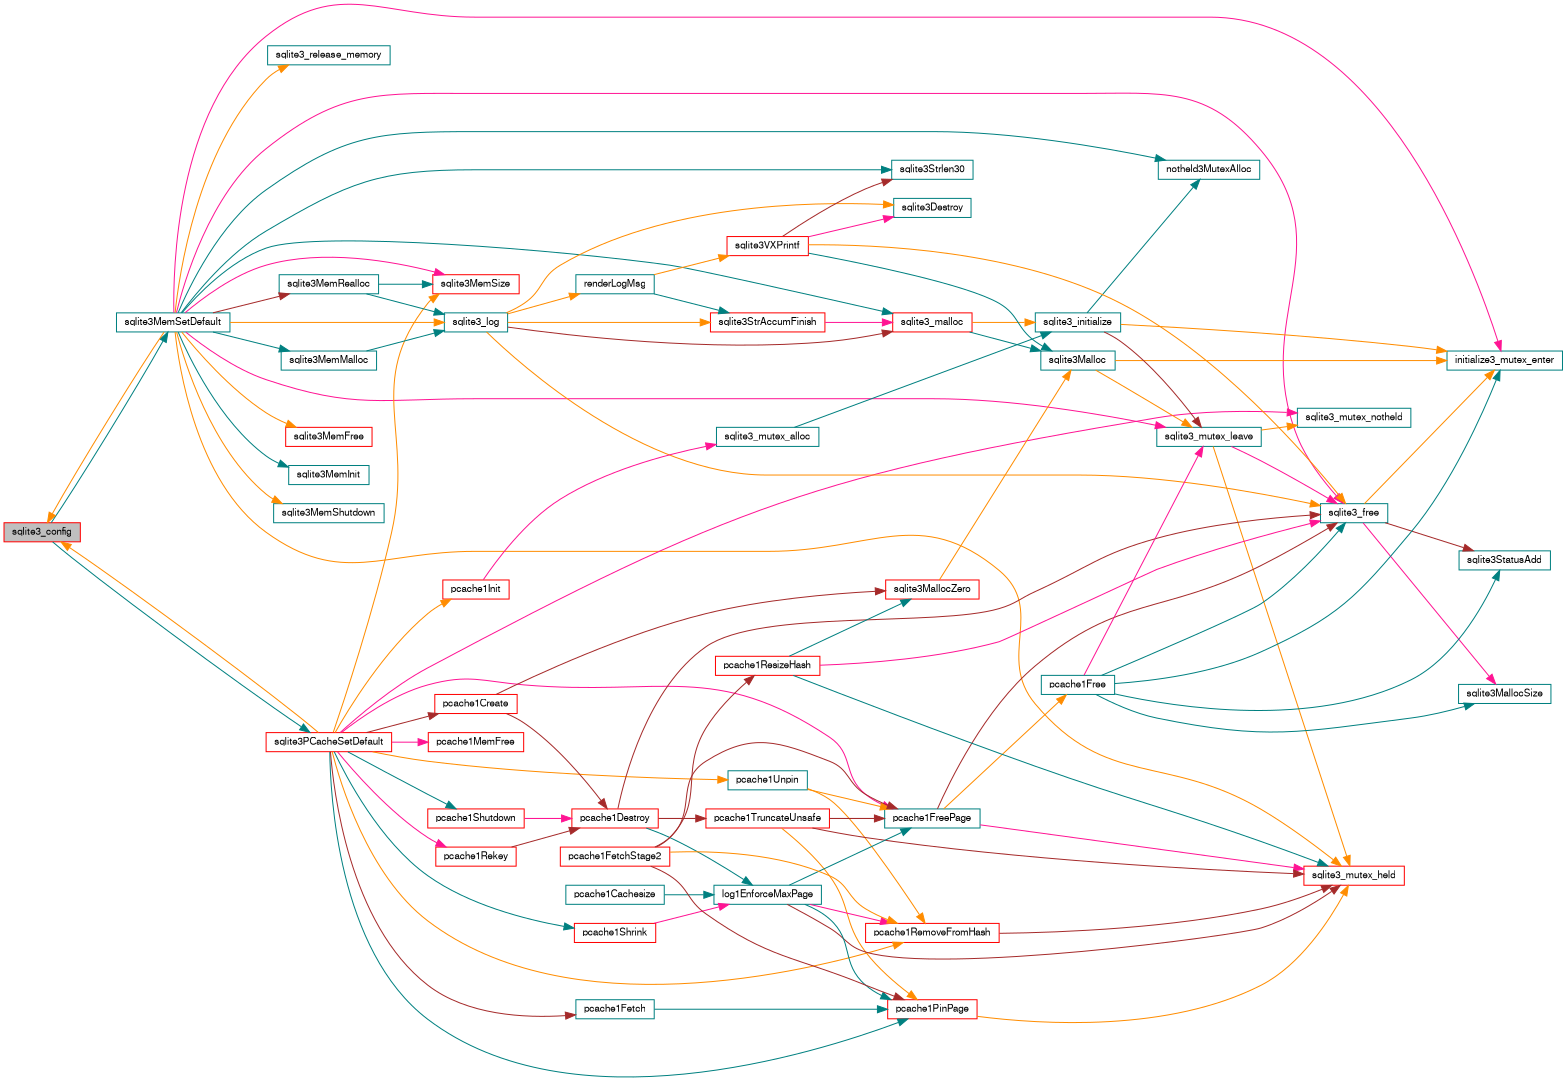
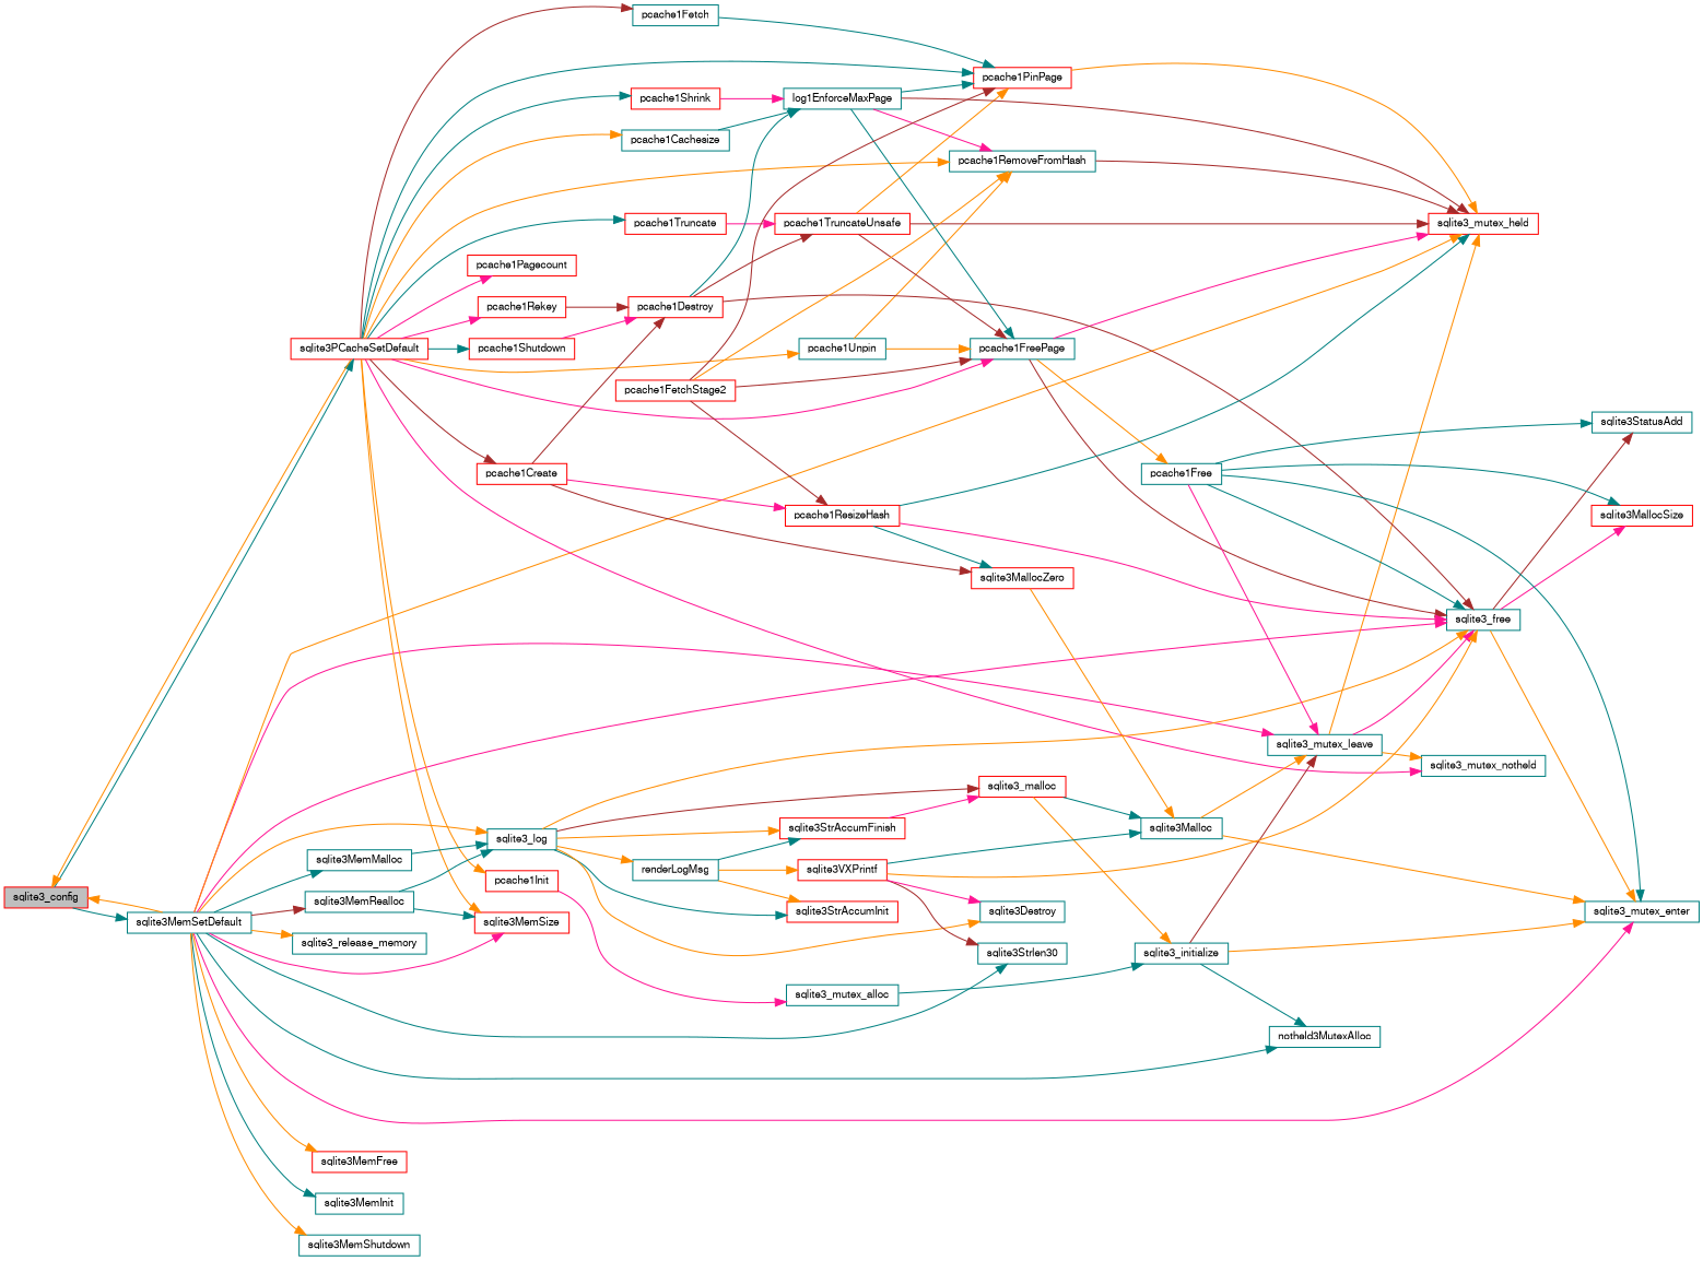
  digraph {
    rankdir=LR
    node [color=teal fillcolor=white fontname=FreeSans fontsize=10 shape=record style=filled]
    edge [color=darkorange fontname=FreeSans fontsize=10 labelfontname=FreeSans labelfontsize=10 style=solid]
    n1 [color=red fillcolor=grey75 fontcolor=black height=0.2 label=sqlite3_config width=0.4]
    n2 [height=0.2 label=sqlite3MemSetDefault width=0.4]
    n3 [color=red height=0.2 label=sqlite3PCacheSetDefault width=0.4]
    n4 [height=0.2 label=sqlite3MemMalloc width=0.4]
    n5 [height=0.2 label=sqlite3_log width=0.4]
-   n6 [height=0.2 label=initialize3_mutex_enter width=0.4]
+   n6 [height=0.2 label=sqlite3_mutex_enter width=0.4]
    n7 [height=0.2 label=sqlite3_mutex_leave width=0.4]
    n8 [color=red height=0.2 label=sqlite3_mutex_held width=0.4]
    n9 [height=0.2 label=sqlite3Strlen30 width=0.4]
    n10 [height=0.2 label=sqlite3_free width=0.4]
    n11 [color=red height=0.2 label=sqlite3_malloc width=0.4]
    n12 [height=0.2 label=notheld3MutexAlloc width=0.4]
    n13 [color=red height=0.2 label=sqlite3MemFree width=0.4]
    n14 [height=0.2 label=sqlite3MemRealloc width=0.4]
    n15 [color=red height=0.2 label=sqlite3MemSize width=0.4]
    n16 [height=0.2 label=sqlite3MemInit width=0.4]
    n17 [height=0.2 label=sqlite3MemShutdown width=0.4]
    n18 [height=0.2 label=sqlite3_release_memory width=0.4]
    n19 [height=0.2 label=sqlite3_mutex_notheld width=0.4]
    n20 [color=red height=0.2 label=pcache1Init width=0.4]
    n21 [color=red height=0.2 label=pcache1Shutdown width=0.4]
    n22 [color=red height=0.2 label=pcache1PinPage width=0.4]
    n23 [height=0.2 label=pcache1FreePage width=0.4]
-   n24 [color=red height=0.2 label=pcache1RemoveFromHash width=0.4]
+   n24 [height=0.2 label=pcache1RemoveFromHash width=0.4]
    n25 [color=red height=0.2 label=pcache1Create width=0.4]
    n26 [height=0.2 label=pcache1Cachesize width=0.4]
-   n27 [color=red height=0.2 label=pcache1MemFree width=0.4]
+   n27 [color=red height=0.2 label=pcache1Pagecount width=0.4]
    n28 [height=0.2 label=pcache1Fetch width=0.4]
    n29 [height=0.2 label=pcache1Unpin width=0.4]
    n30 [color=red height=0.2 label=pcache1Rekey width=0.4]
+   n31 [color=red height=0.2 label=pcache1Truncate width=0.4]
    n32 [color=red height=0.2 label=pcache1Shrink width=0.4]
    n33 [height=0.2 label=renderLogMsg width=0.4]
+   n34 [color=red height=0.2 label=sqlite3StrAccumInit width=0.4]
    n35 [height=0.2 label=sqlite3Destroy width=0.4]
    n36 [color=red height=0.2 label=sqlite3StrAccumFinish width=0.4]
    n37 [height=0.2 label=sqlite3StatusAdd width=0.4]
-   n38 [height=0.2 label=sqlite3MallocSize width=0.4]
+   n38 [color=red height=0.2 label=sqlite3MallocSize width=0.4]
    n39 [height=0.2 label=sqlite3Malloc width=0.4]
    n40 [height=0.2 label=sqlite3_initialize width=0.4]
    n41 [color=red height=0.2 label=sqlite3VXPrintf width=0.4]
    n42 [height=0.2 label=sqlite3_mutex_alloc width=0.4]
    n43 [color=red height=0.2 label=pcache1Destroy width=0.4]
    n44 [color=red height=0.2 label=pcache1TruncateUnsafe width=0.4]
    n45 [height=0.2 label=log1EnforceMaxPage width=0.4]
    n46 [height=0.2 label=pcache1Free width=0.4]
    n47 [color=red height=0.2 label=sqlite3MallocZero width=0.4]
    n48 [color=red height=0.2 label=pcache1ResizeHash width=0.4]
    n49 [color=red height=0.2 label=pcache1FetchStage2 width=0.4]
    n1 -> n2 [color=teal]
    n1 -> n3 [color=teal]
    n2 -> n1
    n2 -> n4 [color=teal]
    n2 -> n5
    n2 -> n6 [color=deeppink]
    n2 -> n7 [color=deeppink]
    n2 -> n8
    n2 -> n9 [color=teal]
    n2 -> n10 [color=deeppink]
-   n2 -> n11 [color=teal]
    n2 -> n12 [color=teal]
    n2 -> n13
    n2 -> n14 [color=brown]
    n2 -> n15 [color=deeppink]
    n2 -> n16 [color=teal]
    n2 -> n17
    n2 -> n18
    n3 -> n1
    n3 -> n15
    n3 -> n19 [color=deeppink]
    n3 -> n20
    n3 -> n21 [color=teal]
    n3 -> n22 [color=teal]
    n3 -> n23 [color=deeppink]
    n3 -> n24
    n3 -> n25 [color=brown]
+   n3 -> n26
    n3 -> n27 [color=deeppink]
    n3 -> n28 [color=brown]
    n3 -> n29
    n3 -> n30 [color=deeppink]
+   n3 -> n31 [color=teal]
    n3 -> n32 [color=teal]
    n4 -> n5 [color=teal]
    n5 -> n10
    n5 -> n11 [color=brown]
    n5 -> n33
+   n5 -> n34 [color=teal]
    n5 -> n35
    n5 -> n36
    n7 -> n8
    n7 -> n10 [color=deeppink]
    n7 -> n19
    n10 -> n6
    n10 -> n37 [color=brown]
    n10 -> n38 [color=deeppink]
    n11 -> n39 [color=teal]
    n11 -> n40
    n14 -> n5 [color=teal]
    n14 -> n15 [color=teal]
    n20 -> n42 [color=deeppink]
    n21 -> n43 [color=deeppink]
    n22 -> n8
    n23 -> n8 [color=deeppink]
    n23 -> n10 [color=brown]
    n23 -> n46
    n24 -> n8 [color=brown]
    n25 -> n43 [color=brown]
    n25 -> n47 [color=brown]
+   n25 -> n48 [color=deeppink]
    n26 -> n45 [color=teal]
    n28 -> n22 [color=teal]
    n29 -> n23
    n29 -> n24
    n30 -> n43 [color=brown]
+   n31 -> n44 [color=deeppink]
    n32 -> n45 [color=deeppink]
+   n33 -> n34
    n33 -> n36 [color=teal]
    n33 -> n41
    n36 -> n11 [color=deeppink]
    n39 -> n6
    n39 -> n7
    n40 -> n6
    n40 -> n7 [color=brown]
    n40 -> n12 [color=teal]
    n41 -> n9 [color=brown]
    n41 -> n10
    n41 -> n35 [color=deeppink]
    n41 -> n39 [color=teal]
    n42 -> n40 [color=teal]
    n43 -> n10 [color=brown]
    n43 -> n44 [color=brown]
    n43 -> n45 [color=teal]
    n44 -> n8 [color=brown]
    n44 -> n22
    n44 -> n23 [color=brown]
    n45 -> n8 [color=brown]
    n45 -> n22 [color=teal]
    n45 -> n23 [color=teal]
    n45 -> n24 [color=deeppink]
    n46 -> n6 [color=teal]
    n46 -> n7 [color=deeppink]
    n46 -> n10 [color=teal]
    n46 -> n37 [color=teal]
    n46 -> n38 [color=teal]
    n47 -> n39
    n48 -> n8 [color=teal]
    n48 -> n10 [color=deeppink]
    n48 -> n47 [color=teal]
    n49 -> n22 [color=brown]
    n49 -> n23 [color=brown]
    n49 -> n24
    n49 -> n48 [color=brown]
  }
